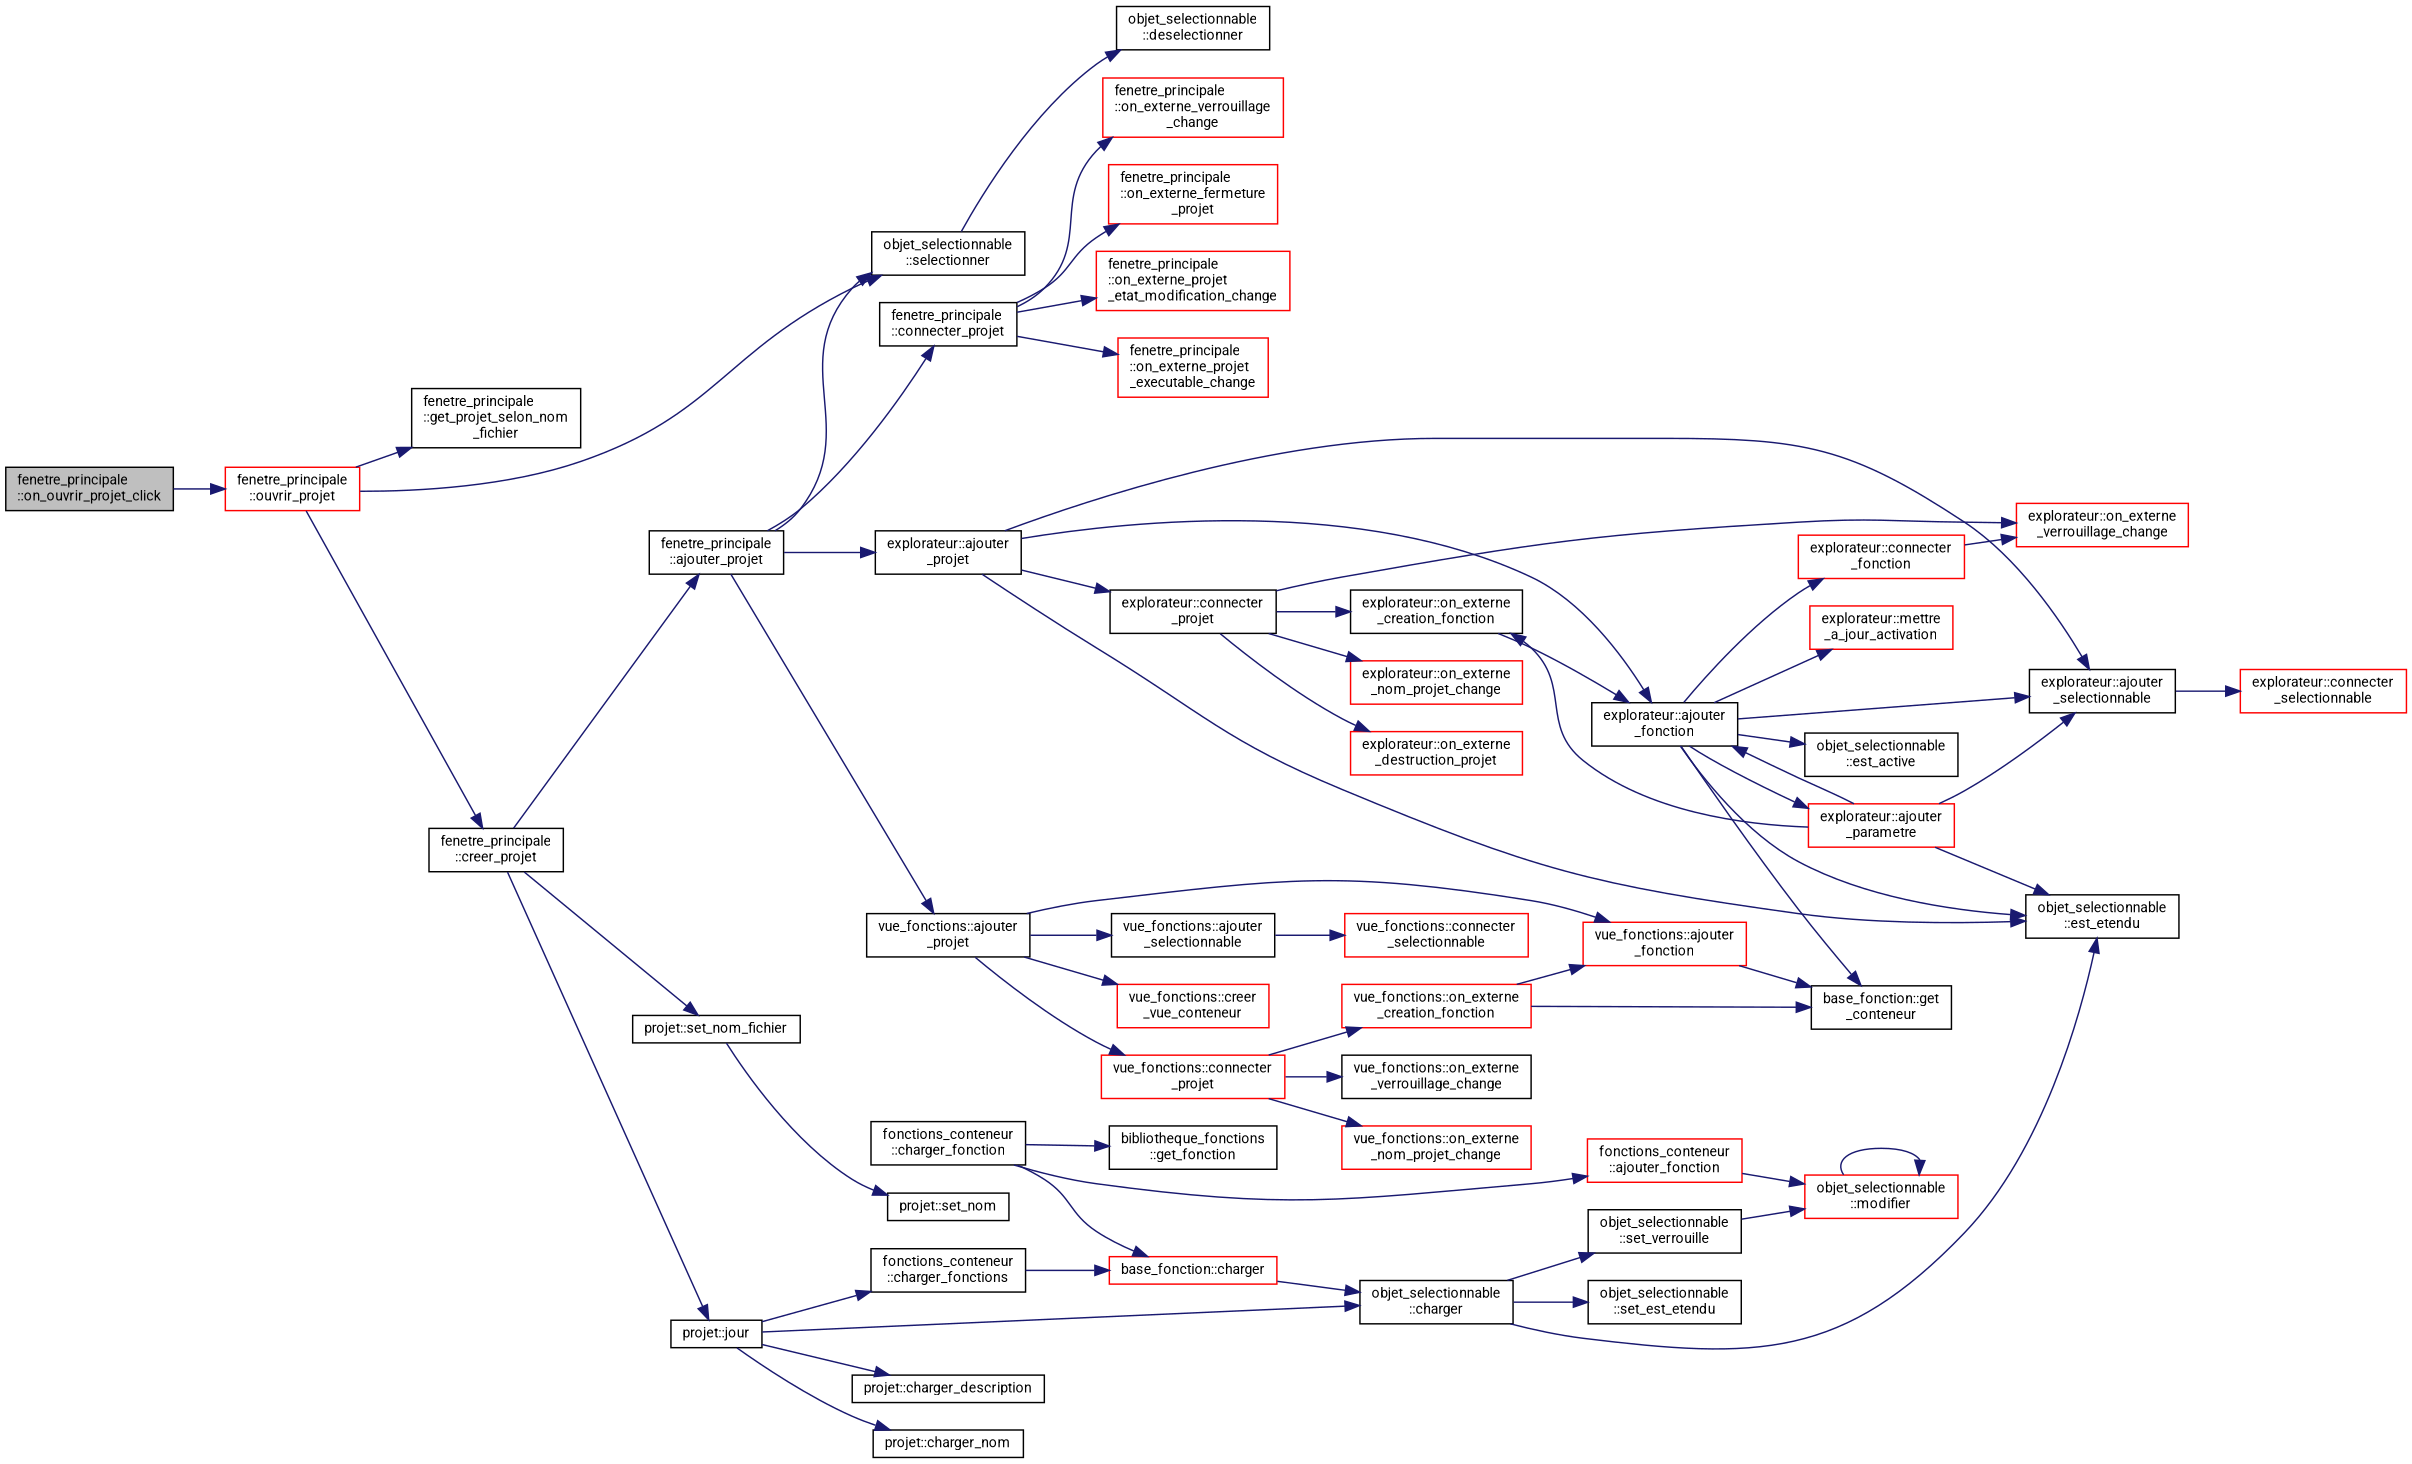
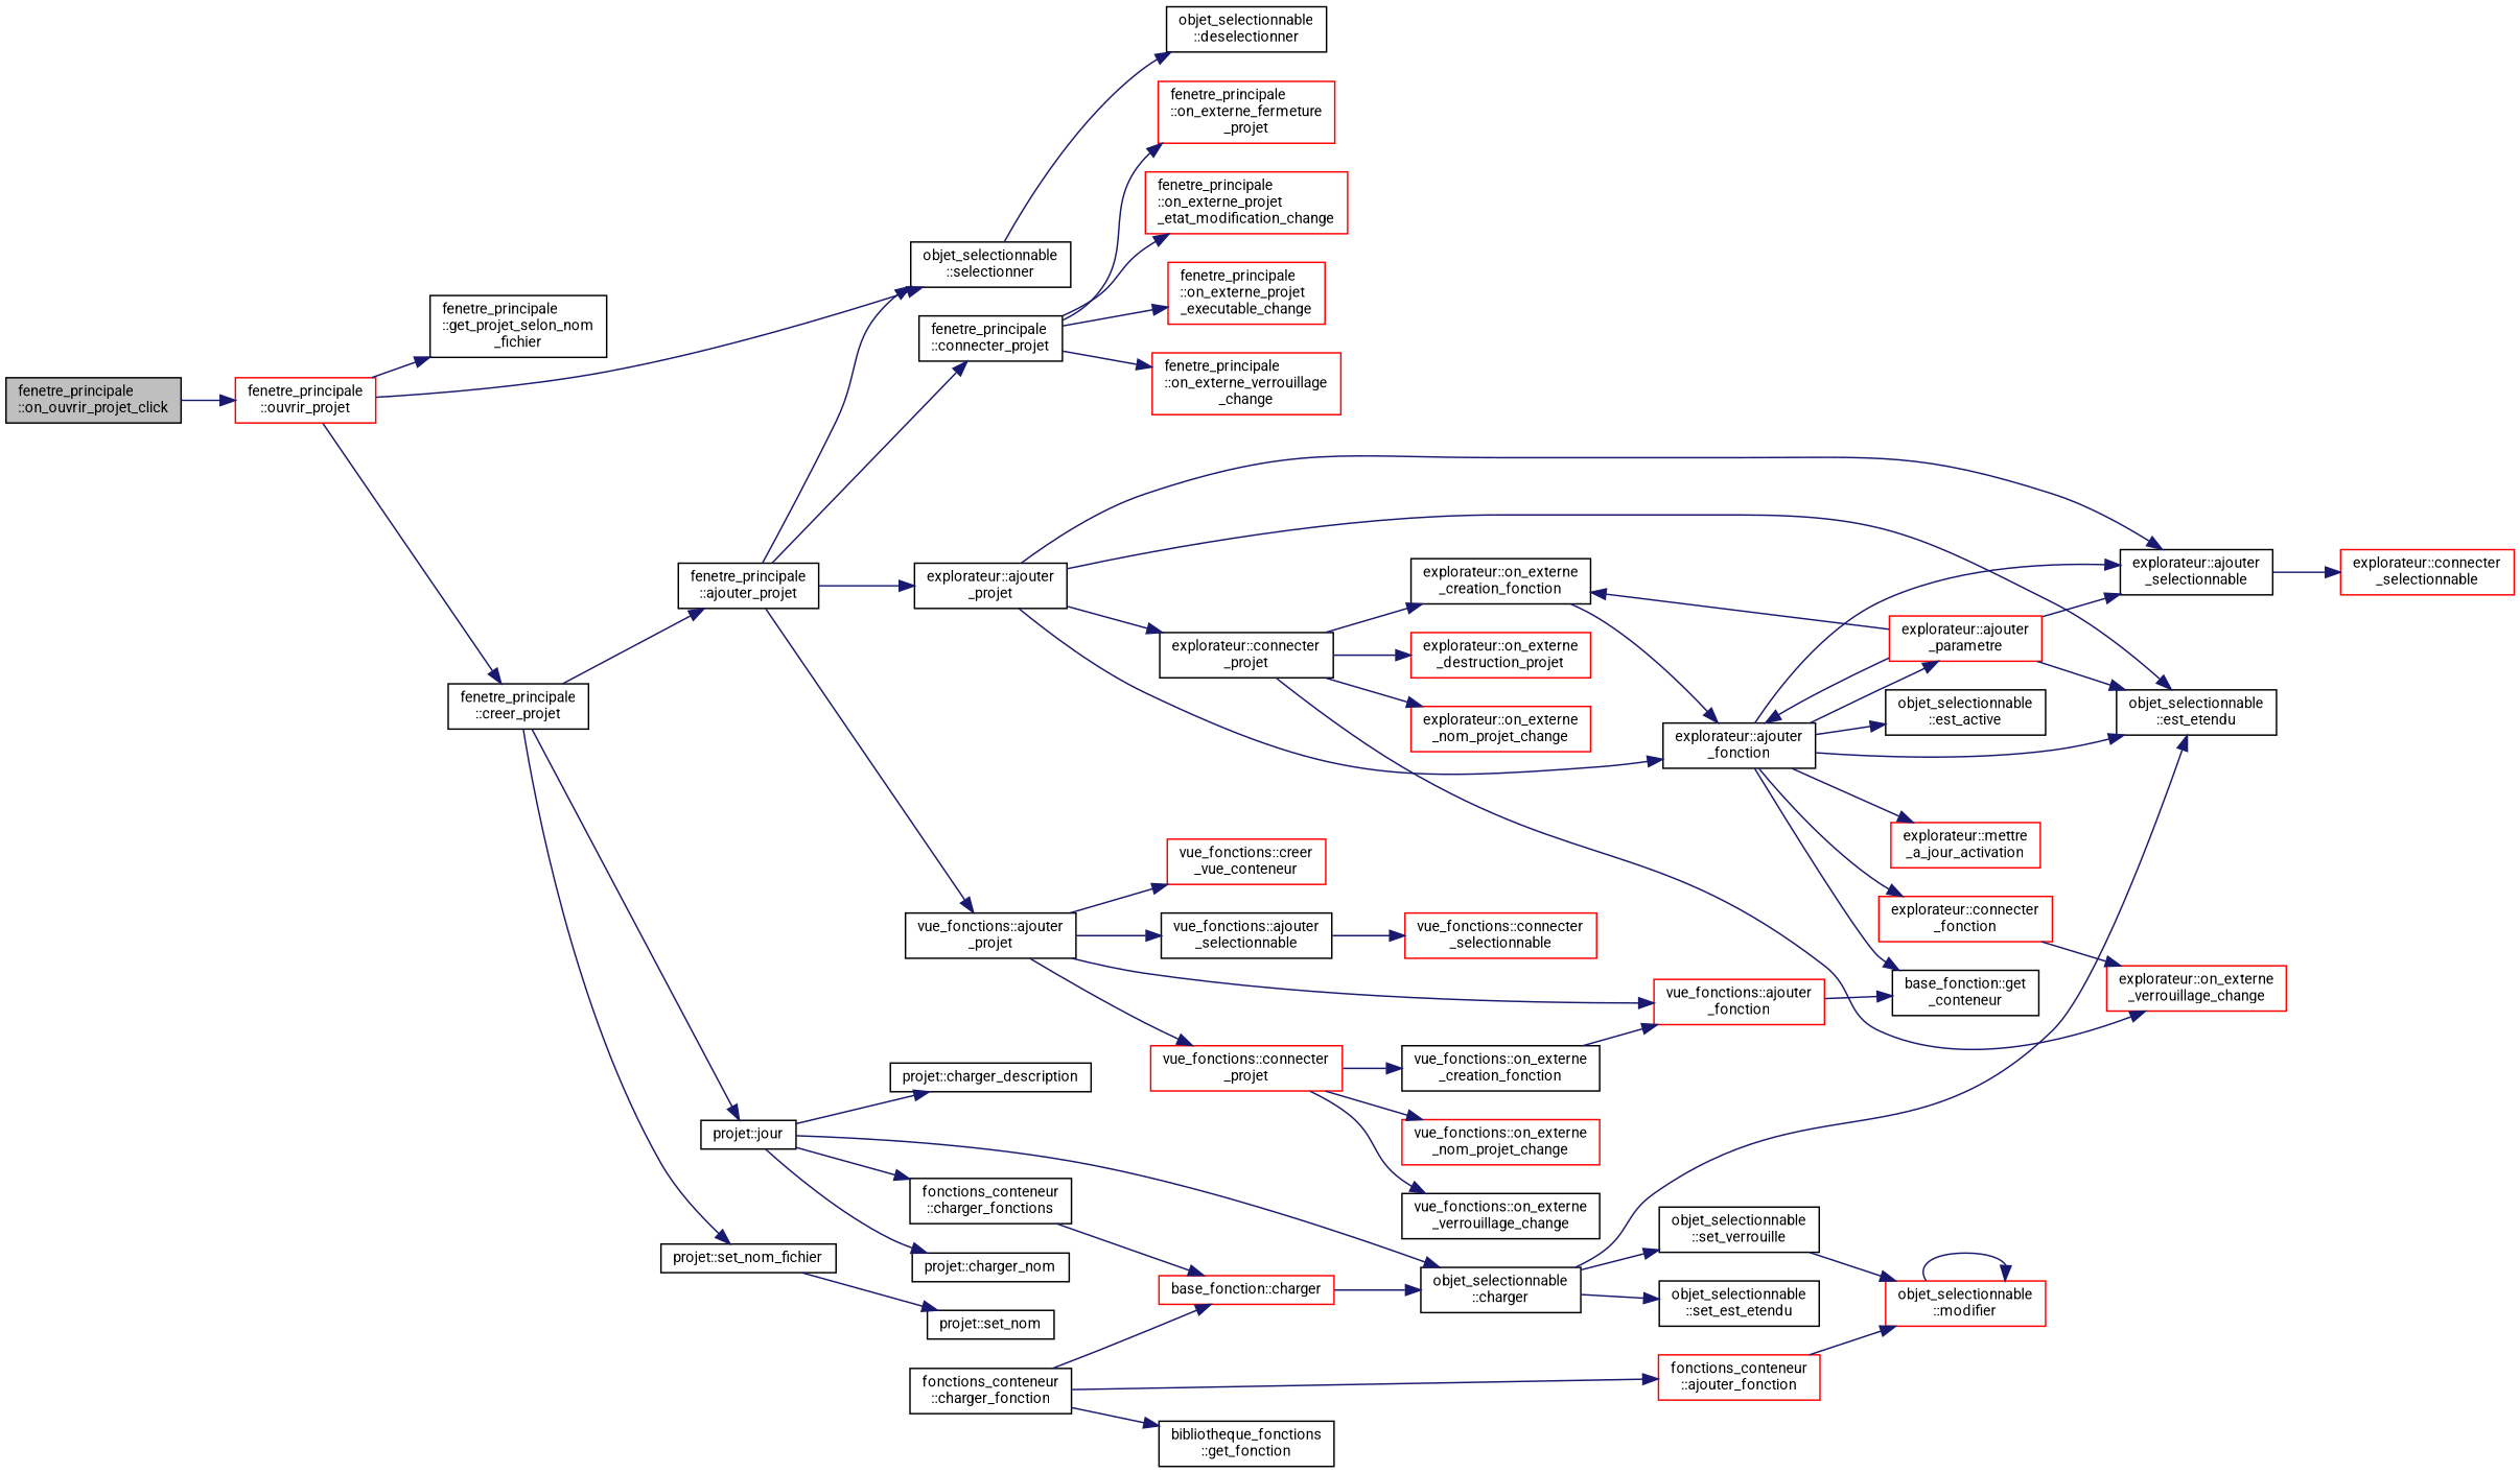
  digraph {
    fontname=Roboto
    rankdir=LR
    node [color=black fillcolor=white fontname=Roboto fontsize=10 shape=record style=filled]
    edge [color=midnightblue fontname=Roboto fontsize=10 labelfontname=Helvetica labelfontsize=10 style=solid]
    n1 [fillcolor=grey75 fontcolor=black height=0.2 label="fenetre_principale\l::on_ouvrir_projet_click" width=0.4]
    n2 [color=red height=0.2 label="fenetre_principale\l::ouvrir_projet" width=0.4]
    n3 [height=0.2 label="fenetre_principale\l::get_projet_selon_nom\l_fichier" width=0.4]
    n4 [height=0.2 label="objet_selectionnable\l::selectionner" width=0.4]
    n5 [height=0.2 label="fenetre_principale\l::creer_projet" width=0.4]
    n6 [height=0.2 label="objet_selectionnable\l::deselectionner" width=0.4]
    n7 [height=0.2 label="projet::jour" width=0.4]
    n8 [height=0.2 label="projet::set_nom_fichier" width=0.4]
    n9 [height=0.2 label="fenetre_principale\l::ajouter_projet" width=0.4]
    n10 [height=0.2 label="projet::charger_nom" width=0.4]
    n11 [height=0.2 label="projet::charger_description" width=0.4]
    n12 [height=0.2 label="objet_selectionnable\l::charger" width=0.4]
    n13 [height=0.2 label="fonctions_conteneur\l::charger_fonctions" width=0.4]
    n14 [height=0.2 label="projet::set_nom" width=0.4]
    n15 [height=0.2 label="explorateur::ajouter\l_projet" width=0.4]
    n16 [height=0.2 label="vue_fonctions::ajouter\l_projet" width=0.4]
    n17 [height=0.2 label="fenetre_principale\l::connecter_projet" width=0.4]
    n18 [height=0.2 label="objet_selectionnable\l::est_etendu" width=0.4]
    n19 [height=0.2 label="objet_selectionnable\l::set_est_etendu" width=0.4]
    n20 [height=0.2 label="objet_selectionnable\l::set_verrouille" width=0.4]
    n21 [color=red height=0.2 label="base_fonction::charger" width=0.4]
    n22 [color=red height=0.2 label="objet_selectionnable\l::modifier" width=0.4]
    n23 [height=0.2 label="fonctions_conteneur\l::charger_fonction" width=0.4]
    n24 [height=0.2 label="bibliotheque_fonctions\l::get_fonction" width=0.4]
    n25 [color=red height=0.2 label="fonctions_conteneur\l::ajouter_fonction" width=0.4]
    n26 [height=0.2 label="explorateur::ajouter\l_selectionnable" width=0.4]
    n27 [height=0.2 label="explorateur::connecter\l_projet" width=0.4]
    n28 [height=0.2 label="explorateur::ajouter\l_fonction" width=0.4]
    n29 [height=0.2 label="vue_fonctions::ajouter\l_selectionnable" width=0.4]
    n30 [color=red height=0.2 label="vue_fonctions::connecter\l_projet" width=0.4]
    n31 [color=red height=0.2 label="vue_fonctions::ajouter\l_fonction" width=0.4]
    n32 [color=red height=0.2 label="vue_fonctions::creer\l_vue_conteneur" width=0.4]
    n33 [color=red height=0.2 label="fenetre_principale\l::on_externe_projet\l_etat_modification_change" width=0.4]
    n34 [color=red height=0.2 label="fenetre_principale\l::on_externe_projet\l_executable_change" width=0.4]
    n35 [color=red height=0.2 label="fenetre_principale\l::on_externe_verrouillage\l_change" width=0.4]
    n36 [color=red height=0.2 label="fenetre_principale\l::on_externe_fermeture\l_projet" width=0.4]
    n37 [color=red height=0.2 label="explorateur::connecter\l_selectionnable" width=0.4]
    n38 [height=0.2 label="explorateur::on_externe\l_creation_fonction" width=0.4]
    n39 [color=red height=0.2 label="explorateur::on_externe\l_verrouillage_change" width=0.4]
    n40 [color=red height=0.2 label="explorateur::on_externe\l_nom_projet_change" width=0.4]
    n41 [color=red height=0.2 label="explorateur::on_externe\l_destruction_projet" width=0.4]
    n42 [height=0.2 label="base_fonction::get\l_conteneur" width=0.4]
    n43 [color=red height=0.2 label="explorateur::ajouter\l_parametre" width=0.4]
    n44 [color=red height=0.2 label="explorateur::mettre\l_a_jour_activation" width=0.4]
    n45 [height=0.2 label="objet_selectionnable\l::est_active" width=0.4]
    n46 [color=red height=0.2 label="explorateur::connecter\l_fonction" width=0.4]
    n47 [color=red height=0.2 label="vue_fonctions::connecter\l_selectionnable" width=0.4]
-   n48 [color=red height=0.2 label="vue_fonctions::on_externe\l_creation_fonction" width=0.4]
+   n48 [height=0.2 label="vue_fonctions::on_externe\l_creation_fonction" width=0.4]
    n49 [color=red height=0.2 label="vue_fonctions::on_externe\l_nom_projet_change" width=0.4]
    n50 [height=0.2 label="vue_fonctions::on_externe\l_verrouillage_change" width=0.4]
    n1 -> n2
    n2 -> n3
    n2 -> n4
    n2 -> n5
    n4 -> n6
    n5 -> n7
    n5 -> n8
    n5 -> n9
    n7 -> n10
    n7 -> n11
    n7 -> n12
    n7 -> n13
    n8 -> n14
    n9 -> n4
    n9 -> n15
    n9 -> n16
    n9 -> n17
    n12 -> n18
    n12 -> n19
    n12 -> n20
    n13 -> n21
    n15 -> n18
    n15 -> n26
    n15 -> n27
    n15 -> n28
    n16 -> n29
    n16 -> n30
    n16 -> n31
    n16 -> n32
    n17 -> n33
    n17 -> n34
    n17 -> n35
    n17 -> n36
    n20 -> n22
    n21 -> n12
    n22 -> n22
    n23 -> n21
    n23 -> n24
    n23 -> n25
    n25 -> n22
    n26 -> n37
    n27 -> n38
    n27 -> n39
    n27 -> n40
    n27 -> n41
    n28 -> n18
    n28 -> n26
    n28 -> n42
    n28 -> n43
    n28 -> n44
    n28 -> n45
    n28 -> n46
    n29 -> n47
    n30 -> n48
    n30 -> n49
    n30 -> n50
    n31 -> n42
    n38 -> n28
    n43 -> n18
    n43 -> n26
    n43 -> n28
    n43 -> n38
    n46 -> n39
    n48 -> n31
-   n48 -> n42
  }
